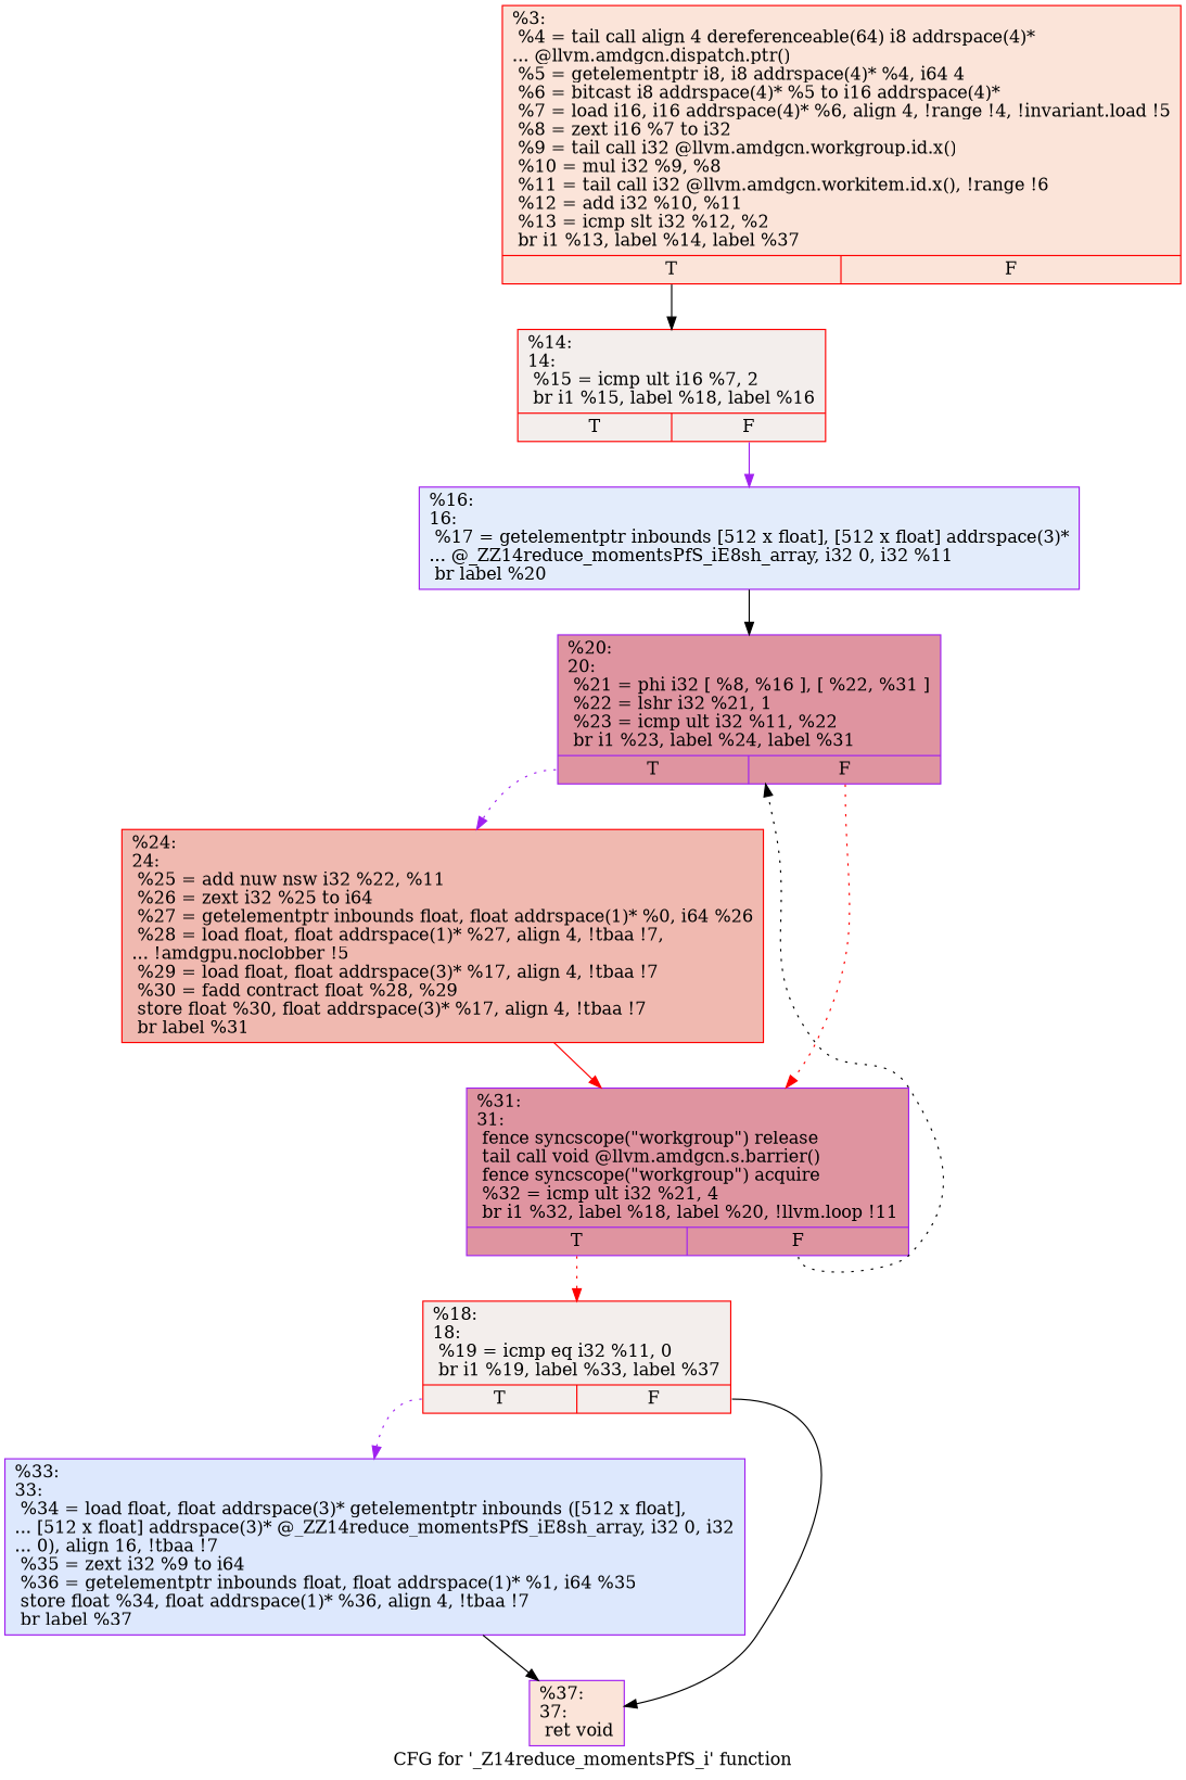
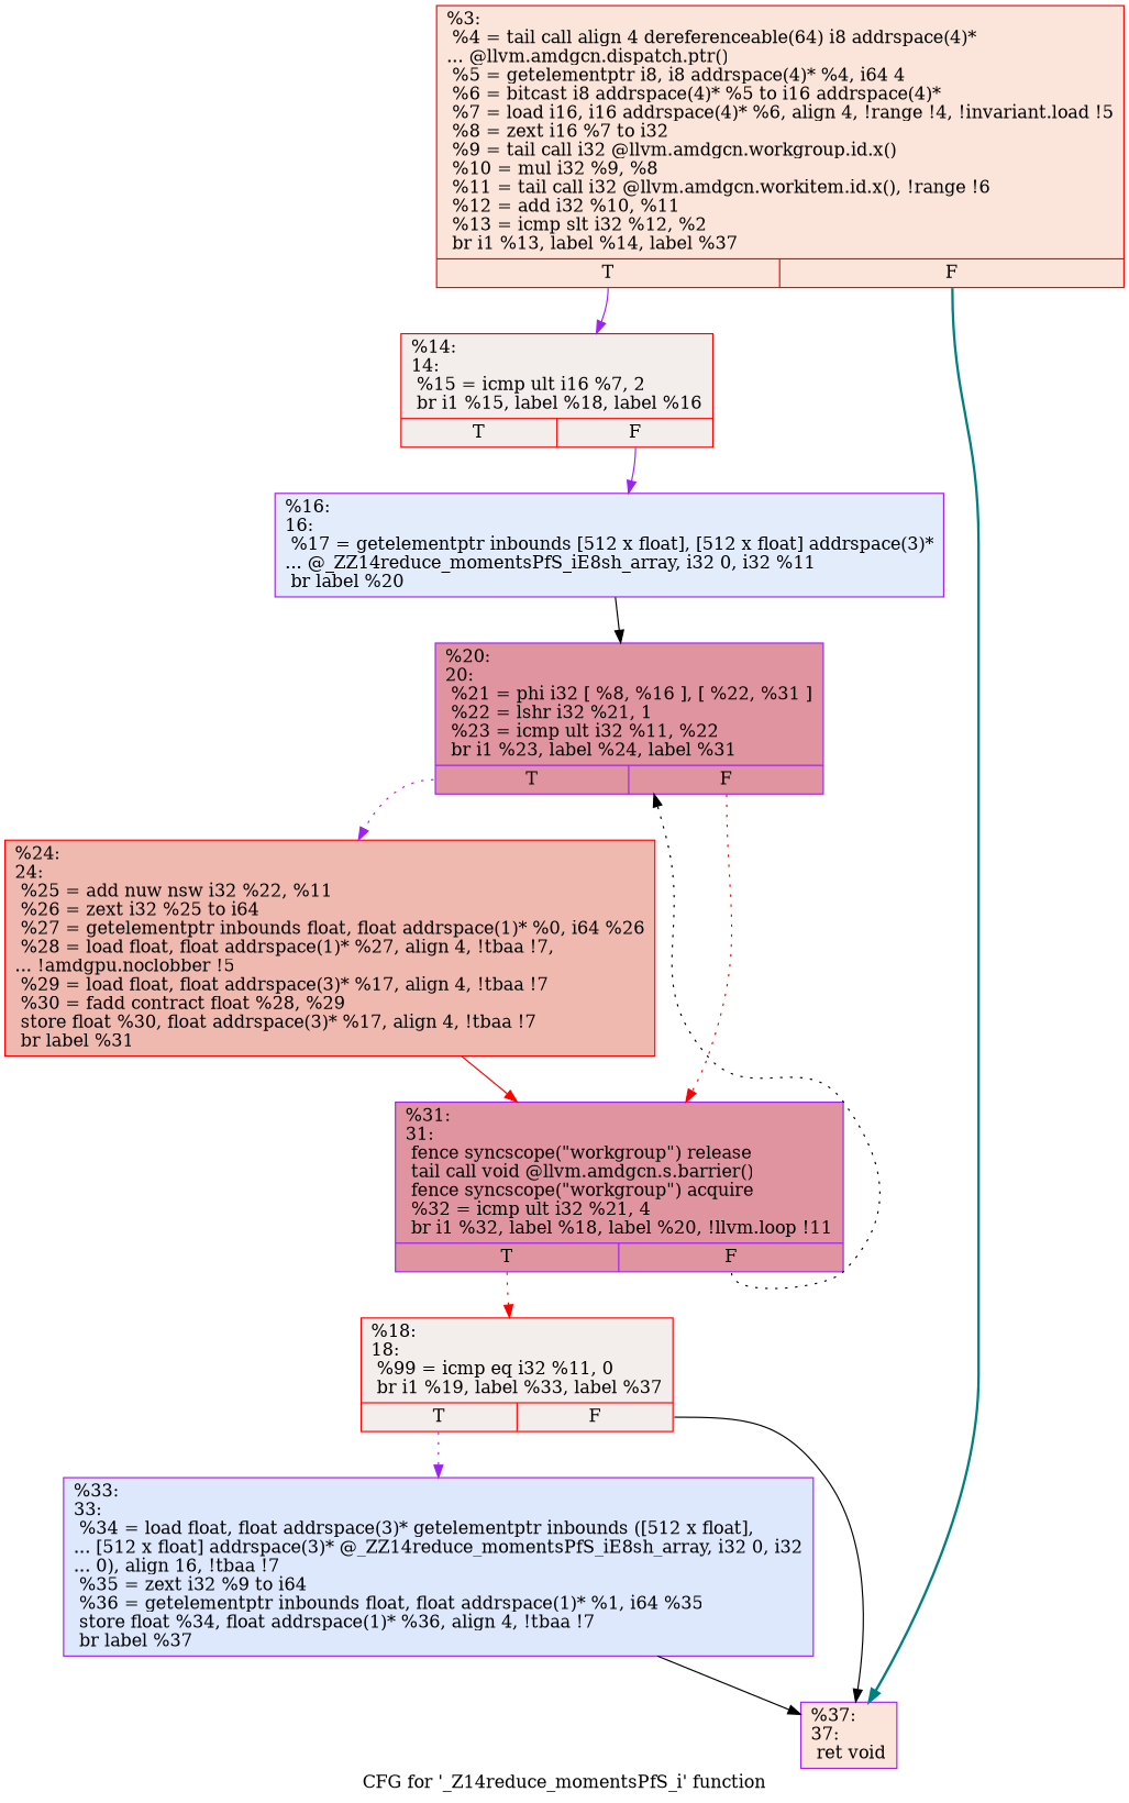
  digraph {
    label="CFG for '_Z14reduce_momentsPfS_i' function"
    node [color=purple fillcolor="#f5c1a970" shape=record style=filled]
    edge [color=purple style=solid tailport=s0]
    n1 [color=red label="{%3:\l  %4 = tail call align 4 dereferenceable(64) i8 addrspace(4)*\l... @llvm.amdgcn.dispatch.ptr()\l  %5 = getelementptr i8, i8 addrspace(4)* %4, i64 4\l  %6 = bitcast i8 addrspace(4)* %5 to i16 addrspace(4)*\l  %7 = load i16, i16 addrspace(4)* %6, align 4, !range !4, !invariant.load !5\l  %8 = zext i16 %7 to i32\l  %9 = tail call i32 @llvm.amdgcn.workgroup.id.x()\l  %10 = mul i32 %9, %8\l  %11 = tail call i32 @llvm.amdgcn.workitem.id.x(), !range !6\l  %12 = add i32 %10, %11\l  %13 = icmp slt i32 %12, %2\l  br i1 %13, label %14, label %37\l|{<s0>T|<s1>F}}"]
    n2 [color=red fillcolor="#e3d9d370" label="{%14:\l14:                                               \l  %15 = icmp ult i16 %7, 2\l  br i1 %15, label %18, label %16\l|{<s0>T|<s1>F}}"]
    n3 [label="{%37:\l37:                                               \l  ret void\l}"]
    n4 [fillcolor="#bfd3f670" label="{%16:\l16:                                               \l  %17 = getelementptr inbounds [512 x float], [512 x float] addrspace(3)*\l... @_ZZ14reduce_momentsPfS_iE8sh_array, i32 0, i32 %11\l  br label %20\l}"]
-   n5 [color=red fillcolor="#e3d9d370" label="{%18:\l18:                                               \l  %19 = icmp eq i32 %11, 0\l  br i1 %19, label %33, label %37\l|{<s0>T|<s1>F}}"]
+   n5 [color=red fillcolor="#e3d9d370" label="{%18:\l18:                                               \l  %99 = icmp eq i32 %11, 0\l  br i1 %19, label %33, label %37\l|{<s0>T|<s1>F}}"]
    n6 [fillcolor="#b2ccfb70" label="{%33:\l33:                                               \l  %34 = load float, float addrspace(3)* getelementptr inbounds ([512 x float],\l... [512 x float] addrspace(3)* @_ZZ14reduce_momentsPfS_iE8sh_array, i32 0, i32\l... 0), align 16, !tbaa !7\l  %35 = zext i32 %9 to i64\l  %36 = getelementptr inbounds float, float addrspace(1)* %1, i64 %35\l  store float %34, float addrspace(1)* %36, align 4, !tbaa !7\l  br label %37\l}"]
    n7 [fillcolor="#b70d2870" label="{%20:\l20:                                               \l  %21 = phi i32 [ %8, %16 ], [ %22, %31 ]\l  %22 = lshr i32 %21, 1\l  %23 = icmp ult i32 %11, %22\l  br i1 %23, label %24, label %31\l|{<s0>T|<s1>F}}"]
    n8 [color=red fillcolor="#de614d70" label="{%24:\l24:                                               \l  %25 = add nuw nsw i32 %22, %11\l  %26 = zext i32 %25 to i64\l  %27 = getelementptr inbounds float, float addrspace(1)* %0, i64 %26\l  %28 = load float, float addrspace(1)* %27, align 4, !tbaa !7,\l... !amdgpu.noclobber !5\l  %29 = load float, float addrspace(3)* %17, align 4, !tbaa !7\l  %30 = fadd contract float %28, %29\l  store float %30, float addrspace(3)* %17, align 4, !tbaa !7\l  br label %31\l}"]
    n9 [fillcolor="#b70d2870" label="{%31:\l31:                                               \l  fence syncscope(\"workgroup\") release\l  tail call void @llvm.amdgcn.s.barrier()\l  fence syncscope(\"workgroup\") acquire\l  %32 = icmp ult i32 %21, 4\l  br i1 %32, label %18, label %20, !llvm.loop !11\l|{<s0>T|<s1>F}}"]
-   n1 -> n2 [color=black]
+   n1 -> n2
+   n1 -> n3 [color=teal style=bold tailport=s1]
    n2 -> n4 [tailport=s1]
    n4 -> n7 [color=black]
    n5 -> n3 [color=black tailport=s1]
    n5 -> n6 [style=dotted]
    n6 -> n3 [color=black]
    n7 -> n8 [style=dotted]
    n7 -> n9 [color=red style=dotted tailport=s1]
    n8 -> n9 [color=red]
    n9 -> n5 [color=red style=dotted]
    n9 -> n7 [color=black style=dotted tailport=s1]
  }
